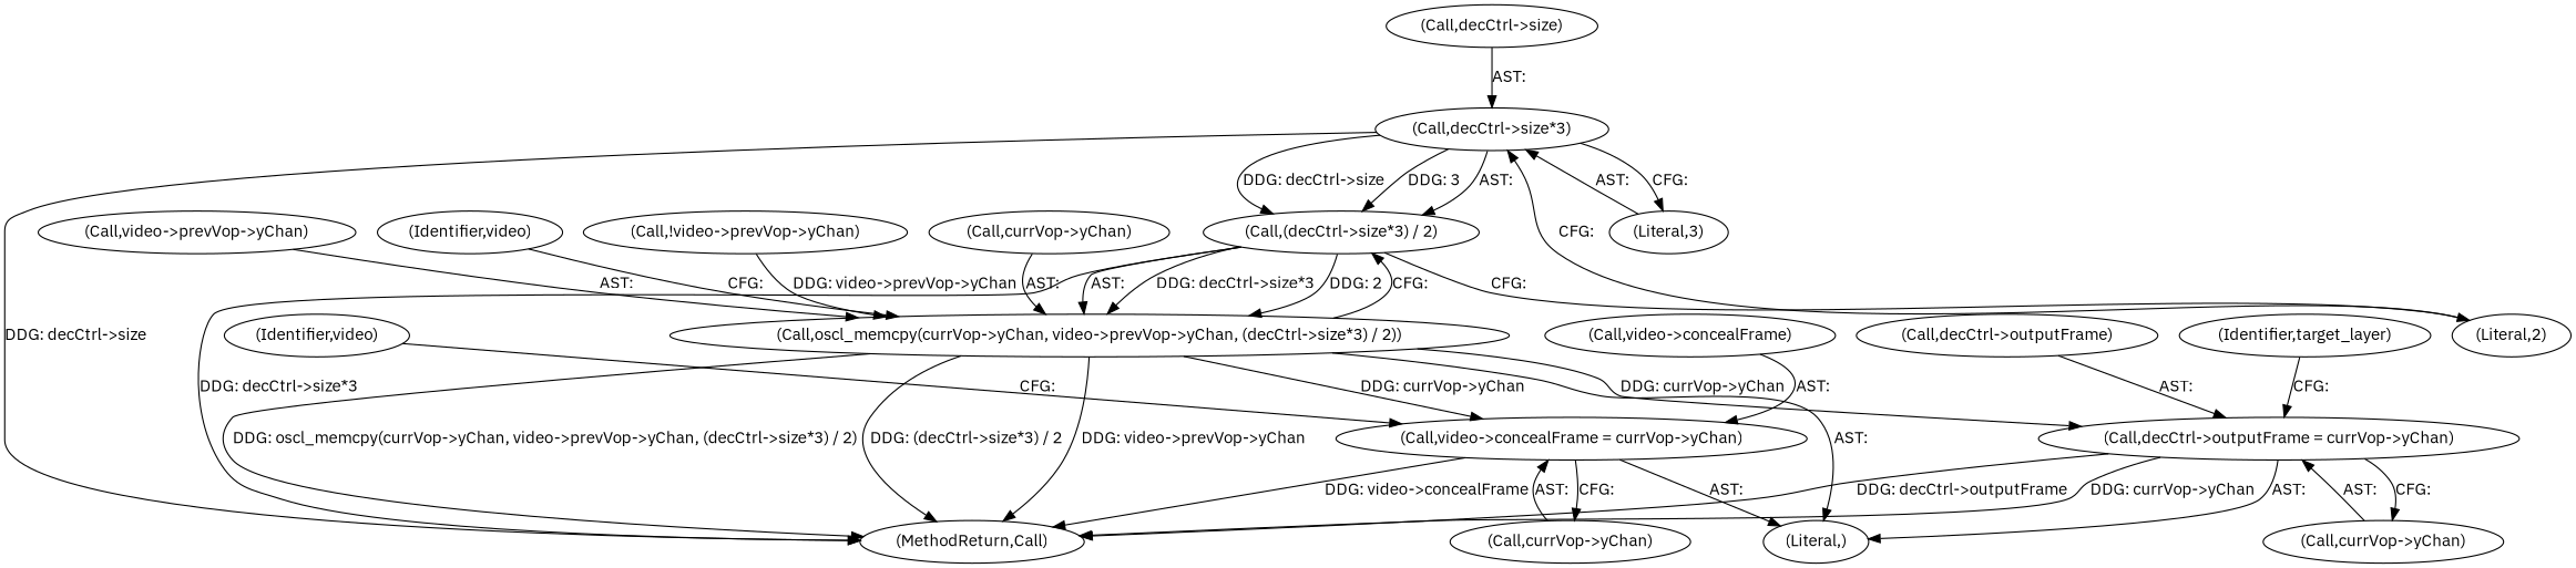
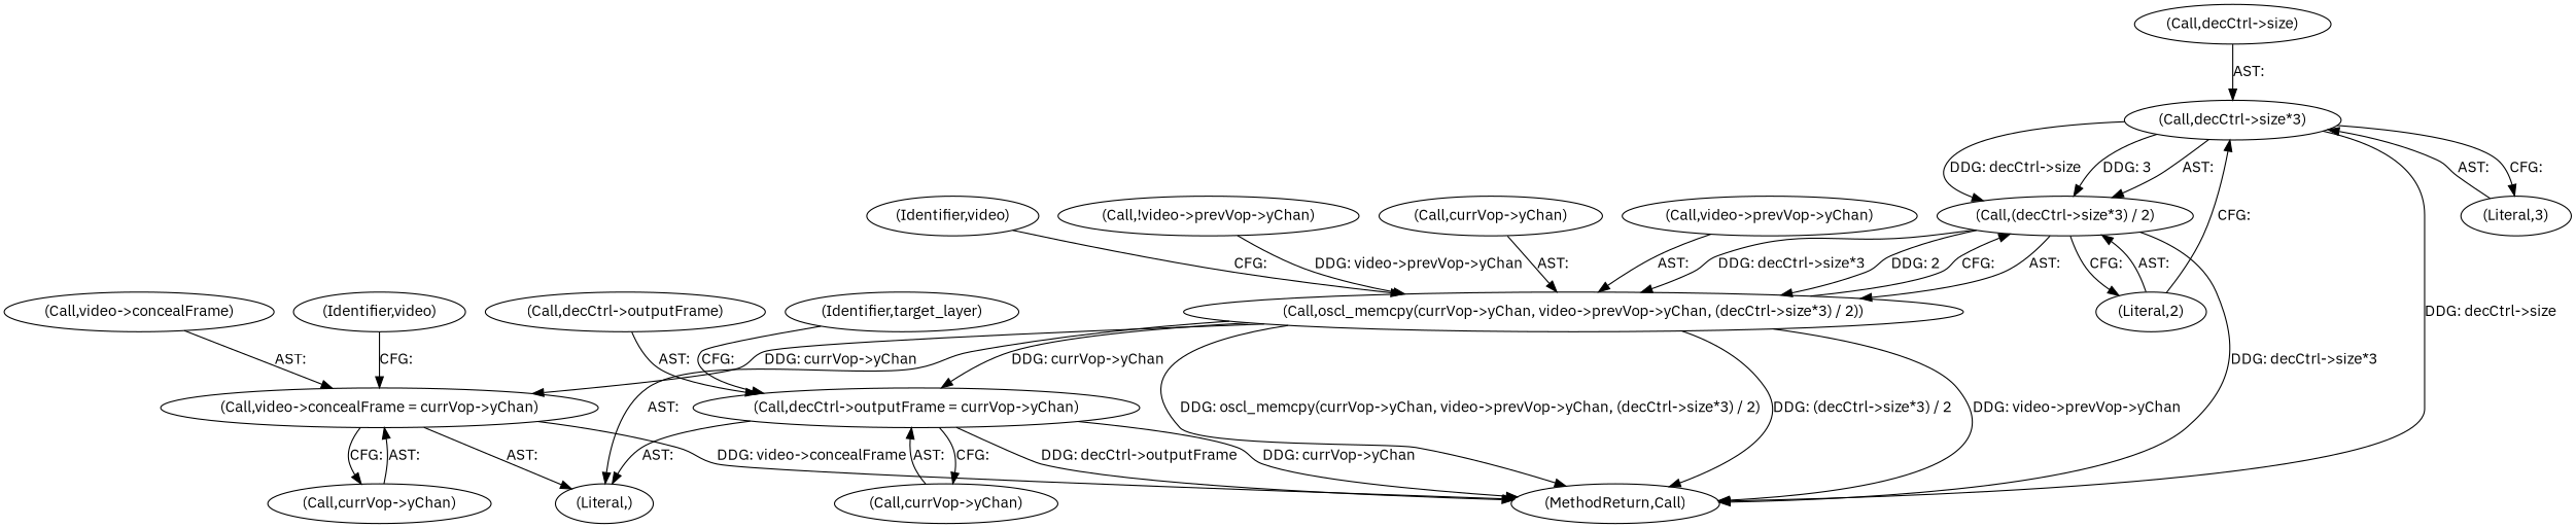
  digraph {
    fontname="IBM Plex Sans"
    node [fontname="IBM Plex Sans"]
    edge [fontname="IBM Plex Sans"]
    n1 [label="(Call,decCtrl->size*3)"]
    n2 [label="(Call,(decCtrl->size*3) / 2)"]
    n3 [label="(Literal,3)"]
    n4 [label="(MethodReturn,Call)"]
    n5 [label="(Call,oscl_memcpy(currVop->yChan, video->prevVop->yChan, (decCtrl->size*3) / 2))"]
    n6 [label="(Literal,2)"]
    n7 [label="(Call,video->concealFrame = currVop->yChan)"]
    n8 [label="(Call,decCtrl->outputFrame = currVop->yChan)"]
    n9 [label="(Literal,)"]
    n10 [label="(Call,currVop->yChan)"]
    n11 [label="(Call,currVop->yChan)"]
    n12 [label="(Call,video->prevVop->yChan)"]
    n13 [label="(Identifier,video)"]
    n14 [label="(Identifier,video)"]
    n15 [label="(Call,decCtrl->outputFrame)"]
    n16 [label="(Call,!video->prevVop->yChan)"]
    n17 [label="(Call,video->concealFrame)"]
    n18 [label="(Identifier,target_layer)"]
    n19 [label="(Call,decCtrl->size)"]
    n20 [label="(Call,currVop->yChan)"]
    n1 -> n2 [label="AST: "]
    n1 -> n2 [label="DDG: decCtrl->size"]
    n1 -> n2 [label="DDG: 3"]
    n1 -> n3 [label="CFG: "]
    n1 -> n4 [label="DDG: decCtrl->size"]
    n2 -> n4 [label="DDG: decCtrl->size*3"]
    n2 -> n5 [label="AST: "]
    n2 -> n5 [label="DDG: decCtrl->size*3"]
    n2 -> n5 [label="DDG: 2"]
    n2 -> n6 [label="CFG: "]
    n3 -> n1 [label="AST: "]
    n5 -> n2 [label="CFG: "]
    n5 -> n4 [label="DDG: (decCtrl->size*3) / 2"]
    n5 -> n4 [label="DDG: video->prevVop->yChan"]
    n5 -> n4 [label="DDG: oscl_memcpy(currVop->yChan, video->prevVop->yChan, (decCtrl->size*3) / 2)"]
    n5 -> n7 [label="DDG: currVop->yChan"]
    n5 -> n8 [label="DDG: currVop->yChan"]
    n5 -> n9 [label="AST: "]
    n6 -> n1 [label="CFG: "]
+   n6 -> n2 [label="AST: "]
    n7 -> n4 [label="DDG: video->concealFrame"]
    n7 -> n9 [label="AST: "]
    n7 -> n10 [label="CFG: "]
    n8 -> n4 [label="DDG: decCtrl->outputFrame"]
    n8 -> n4 [label="DDG: currVop->yChan"]
    n8 -> n9 [label="AST: "]
    n8 -> n11 [label="CFG: "]
    n10 -> n7 [label="AST: "]
    n11 -> n8 [label="AST: "]
    n12 -> n5 [label="AST: "]
    n13 -> n5 [label="CFG: "]
    n14 -> n7 [label="CFG: "]
    n15 -> n8 [label="AST: "]
    n16 -> n5 [label="DDG: video->prevVop->yChan"]
    n17 -> n7 [label="AST: "]
    n18 -> n8 [label="CFG: "]
    n19 -> n1 [label="AST: "]
    n20 -> n5 [label="AST: "]
  }
